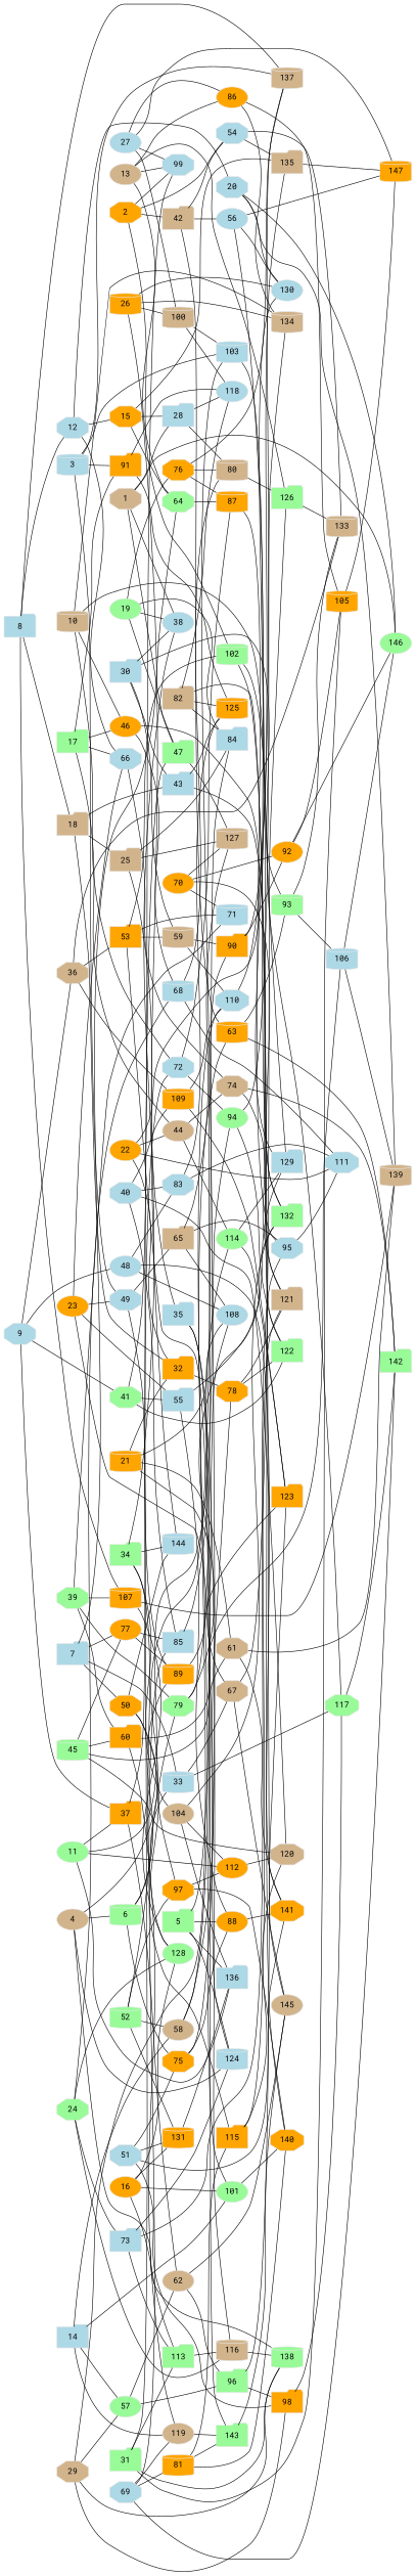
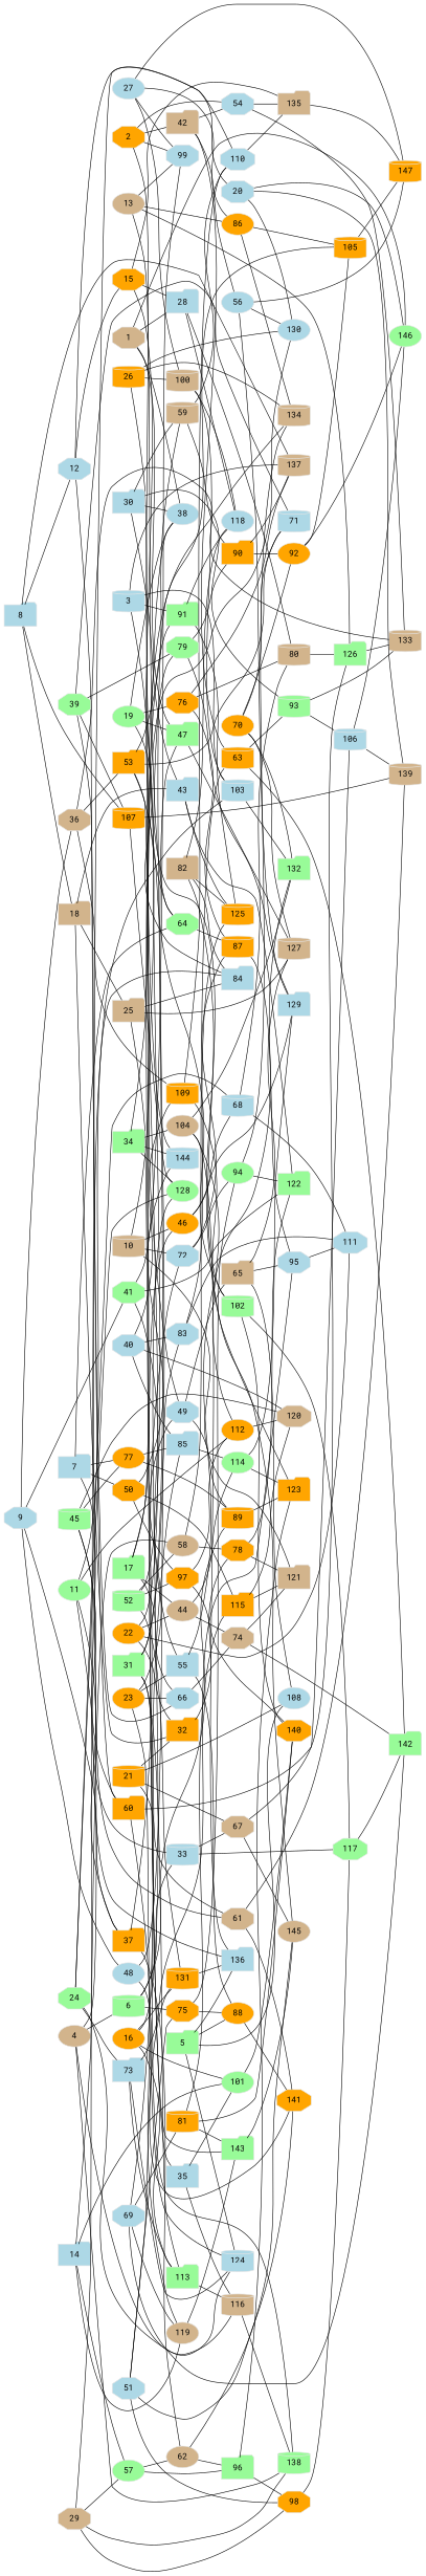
  graph {
    fontname="Roboto Mono"
    rankdir=LR
    node [color=gray90 fillcolor=lightblue fontname="Roboto Mono" shape=folder style=filled]
    edge [fontname="Roboto Mono"]
    1 [fillcolor=tan shape=octagon]
    28
    38 [shape=ellipse]
    47 [fillcolor=palegreen]
    146 [fillcolor=palegreen shape=ellipse]
    80 [fillcolor=tan shape=cylinder]
    118 [shape=ellipse]
    127 [fillcolor=tan shape=cylinder]
    2 [fillcolor=orange shape=octagon]
    42 [fillcolor=tan]
    54 [shape=octagon]
    99 [shape=octagon]
    102 [fillcolor=palegreen shape=cylinder]
    56 [shape=ellipse]
    63 [fillcolor=orange shape=cylinder]
    135 [fillcolor=tan]
    133 [fillcolor=tan shape=cylinder]
    117 [fillcolor=palegreen shape=octagon]
    140 [fillcolor=orange shape=octagon]
    3 [shape=cylinder]
    49 [shape=octagon]
-   91 [fillcolor=orange]
+   91 [fillcolor=palegreen]
    103 [shape=cylinder]
    137 [fillcolor=tan shape=cylinder]
    89 [fillcolor=orange shape=cylinder]
    65 [fillcolor=tan]
    125 [fillcolor=orange shape=cylinder]
    132 [fillcolor=palegreen]
    4 [fillcolor=tan shape=ellipse]
    6 [fillcolor=palegreen shape=cylinder]
    84
    124 [shape=cylinder]
    138 [fillcolor=palegreen shape=cylinder]
    33 [shape=cylinder]
    75 [fillcolor=orange shape=octagon]
    5 [fillcolor=palegreen]
    88 [fillcolor=orange shape=ellipse]
    108 [shape=ellipse]
    136
    141 [fillcolor=orange shape=octagon]
    67 [fillcolor=tan shape=octagon]
    94 [fillcolor=palegreen shape=ellipse]
    123 [fillcolor=orange]
    7
    50 [fillcolor=orange shape=octagon]
    64 [fillcolor=palegreen shape=octagon]
    77 [fillcolor=orange shape=ellipse]
    144 [shape=cylinder]
    97 [fillcolor=orange shape=octagon]
    115 [fillcolor=orange]
    87 [fillcolor=orange shape=cylinder]
    85
    8
    12 [shape=octagon]
    18 [fillcolor=tan]
    107 [fillcolor=orange shape=cylinder]
    15 [fillcolor=orange shape=octagon]
    20 [shape=octagon]
    66 [shape=octagon]
    25 [fillcolor=tan]
    32 [fillcolor=orange]
    43
    128 [fillcolor=palegreen shape=ellipse]
    139 [fillcolor=tan shape=cylinder]
    9 [shape=octagon]
    36 [fillcolor=tan shape=octagon]
    37 [fillcolor=orange]
    41 [fillcolor=palegreen shape=octagon]
    48 [shape=ellipse]
    109 [fillcolor=orange shape=cylinder]
    53 [fillcolor=orange]
    72 [shape=octagon]
    62 [fillcolor=tan shape=ellipse]
    55
    122 [fillcolor=palegreen]
    83 [shape=octagon]
    10 [fillcolor=tan shape=cylinder]
    46 [fillcolor=orange shape=ellipse]
    121 [fillcolor=tan]
    134 [fillcolor=tan shape=cylinder]
    68 [shape=cylinder]
    129
    11 [fillcolor=palegreen shape=ellipse]
    112 [fillcolor=orange shape=ellipse]
    120 [fillcolor=tan shape=octagon]
    130 [shape=ellipse]
    74 [fillcolor=tan shape=octagon]
    13 [fillcolor=tan shape=ellipse]
    86 [fillcolor=orange shape=ellipse]
    126 [fillcolor=palegreen]
    105 [fillcolor=orange shape=cylinder]
    57 [fillcolor=palegreen shape=ellipse]
    14
    58 [fillcolor=tan shape=ellipse]
    101 [fillcolor=palegreen shape=ellipse]
    119 [fillcolor=tan shape=ellipse]
    96 [fillcolor=palegreen]
    78 [fillcolor=orange shape=octagon]
    143 [fillcolor=palegreen]
    147 [fillcolor=orange shape=cylinder]
    16 [fillcolor=orange shape=ellipse]
    113 [fillcolor=palegreen]
    131 [fillcolor=orange shape=cylinder]
    116 [fillcolor=tan shape=cylinder]
    17 [fillcolor=palegreen]
    44 [fillcolor=tan shape=ellipse]
    114 [fillcolor=palegreen shape=ellipse]
    35
    19 [fillcolor=palegreen shape=ellipse]
    76 [fillcolor=orange shape=octagon]
    21 [fillcolor=orange shape=cylinder]
    61 [fillcolor=tan shape=octagon]
    145 [fillcolor=tan shape=ellipse]
    22 [fillcolor=orange shape=ellipse]
    111 [shape=octagon]
    23 [fillcolor=orange shape=ellipse]
    24 [fillcolor=palegreen shape=octagon]
    73
    95 [shape=octagon]
    26 [fillcolor=orange shape=cylinder]
    100 [fillcolor=tan shape=cylinder]
    27 [shape=ellipse]
    29 [fillcolor=tan shape=octagon]
-   98 [fillcolor=orange]
+   98 [fillcolor=orange shape=octagon]
    110 [shape=octagon]
    30
    59 [fillcolor=tan shape=cylinder]
    93 [fillcolor=palegreen shape=cylinder]
    90 [fillcolor=orange]
    106 [shape=cylinder]
    31 [fillcolor=palegreen]
    142 [fillcolor=palegreen]
    34 [fillcolor=palegreen]
    104 [fillcolor=tan shape=ellipse]
    71 [shape=cylinder]
    39 [fillcolor=palegreen shape=octagon]
    60 [fillcolor=orange]
    79 [fillcolor=palegreen shape=octagon]
    40 [shape=octagon]
    45 [fillcolor=palegreen shape=cylinder]
    51 [shape=octagon]
    52 [fillcolor=palegreen shape=cylinder]
    92 [fillcolor=orange shape=ellipse]
    69 [shape=octagon]
    81 [fillcolor=orange shape=cylinder]
    70 [fillcolor=orange shape=ellipse]
    82 [fillcolor=tan]
    1 -- 28
    1 -- 38
    1 -- 47
    1 -- 146
    28 -- 80
    28 -- 118
    47 -- 127
    80 -- 126
    2 -- 42
    2 -- 54
    2 -- 99
    2 -- 102
    42 -- 54
    42 -- 56
    42 -- 63
    54 -- 135
    54 -- 133
    102 -- 117
    102 -- 140
    56 -- 129
    56 -- 130
    56 -- 147
    63 -- 93
    63 -- 142
    135 -- 147
    117 -- 142
    3 -- 49
    3 -- 91
    3 -- 103
    3 -- 137
    49 -- 89
    49 -- 65
    91 -- 118
    91 -- 125
    103 -- 132
    89 -- 123
    65 -- 127
    65 -- 108
    65 -- 95
    4 -- 6
    4 -- 84
    4 -- 124
    4 -- 138
    6 -- 89
    6 -- 33
    6 -- 75
    33 -- 117
    33 -- 67
    75 -- 88
    75 -- 94
    5 -- 124
    5 -- 88
    5 -- 108
    5 -- 136
    88 -- 141
    67 -- 126
    67 -- 145
    94 -- 122
    94 -- 134
    7 -- 33
    7 -- 50
    7 -- 64
    7 -- 77
    50 -- 144
    50 -- 97
    50 -- 115
    64 -- 87
    77 -- 89
    77 -- 85
    97 -- 140
    97 -- 112
    115 -- 121
    115 -- 120
    87 -- 95
    85 -- 114
    8 -- 137
    8 -- 12
    8 -- 18
    8 -- 107
    12 -- 15
    12 -- 20
    12 -- 66
    18 -- 25
    18 -- 32
    18 -- 43
    107 -- 128
    107 -- 139
    15 -- 28
    15 -- 135
    15 -- 64
    20 -- 146
    20 -- 139
    20 -- 130
    66 -- 74
    25 -- 127
    25 -- 84
    25 -- 35
    32 -- 78
    43 -- 125
    43 -- 122
    9 -- 36
    9 -- 37
    9 -- 41
    9 -- 48
    36 -- 133
    36 -- 109
    36 -- 53
    37 -- 72
    37 -- 62
    41 -- 99
    41 -- 55
    41 -- 122
-   48 -- 108
    48 -- 141
    48 -- 83
    109 -- 123
    109 -- 110
    53 -- 102
    53 -- 143
    53 -- 59
    53 -- 71
    72 -- 94
    72 -- 87
    62 -- 96
    62 -- 145
    55 -- 132
    55 -- 88
    83 -- 125
    83 -- 111
    10 -- 72
    10 -- 46
    10 -- 121
    10 -- 134
    46 -- 68
    46 -- 129
    68 -- 80
    68 -- 111
    11 -- 103
    11 -- 136
    11 -- 37
    11 -- 112
    112 -- 120
    74 -- 121
    74 -- 142
    13 -- 99
    13 -- 64
    13 -- 86
    13 -- 126
    86 -- 134
    86 -- 105
    126 -- 133
    105 -- 147
    57 -- 62
    57 -- 96
    14 -- 57
    14 -- 58
    14 -- 101
    14 -- 119
    58 -- 63
    58 -- 78
    101 -- 140
    119 -- 143
    96 -- 123
    96 -- 98
    78 -- 122
    78 -- 121
    143 -- 145
    16 -- 128
    16 -- 101
    16 -- 113
    16 -- 131
    113 -- 116
    131 -- 136
    116 -- 138
    17 -- 91
    17 -- 66
    17 -- 46
    17 -- 44
    44 -- 74
    44 -- 114
    114 -- 123
    114 -- 129
    35 -- 101
    35 -- 116
    19 -- 38
    19 -- 47
    19 -- 84
    19 -- 76
    76 -- 80
    76 -- 137
    76 -- 87
    21 -- 108
    21 -- 67
    21 -- 32
    21 -- 61
    61 -- 141
    61 -- 139
    22 -- 32
    22 -- 130
    22 -- 44
    22 -- 111
    23 -- 49
    23 -- 124
    23 -- 66
    23 -- 55
    24 -- 128
    24 -- 68
    24 -- 116
    24 -- 73
    73 -- 124
    73 -- 113
    73 -- 95
    95 -- 111
    26 -- 144
    26 -- 134
    26 -- 130
    26 -- 100
    100 -- 118
    100 -- 103
    27 -- 99
    27 -- 86
    27 -- 147
    27 -- 100
    29 -- 138
    29 -- 57
    29 -- 98
    29 -- 110
    98 -- 117
    110 -- 135
    30 -- 38
    30 -- 43
    30 -- 59
    30 -- 93
    59 -- 110
    59 -- 90
    93 -- 133
    93 -- 106
    90 -- 137
    90 -- 92
    106 -- 146
    106 -- 139
    31 -- 47
    31 -- 138
    31 -- 105
    31 -- 113
    34 -- 38
    34 -- 144
    34 -- 128
    34 -- 104
    104 -- 132
    104 -- 136
    104 -- 112
    39 -- 107
    39 -- 71
    39 -- 60
    39 -- 79
    60 -- 119
    60 -- 106
    79 -- 129
    79 -- 90
    40 -- 85
    40 -- 109
    40 -- 83
    40 -- 120
    45 -- 77
    45 -- 120
    45 -- 61
    45 -- 60
    51 -- 75
    51 -- 141
    51 -- 131
    51 -- 98
    52 -- 97
    52 -- 58
    52 -- 131
    52 -- 79
    92 -- 146
    92 -- 105
    69 -- 85
    69 -- 119
    69 -- 142
    69 -- 81
    81 -- 140
    81 -- 115
    81 -- 143
    70 -- 127
    70 -- 132
    70 -- 71
    70 -- 92
    82 -- 118
    82 -- 125
    82 -- 84
    82 -- 145
  }
